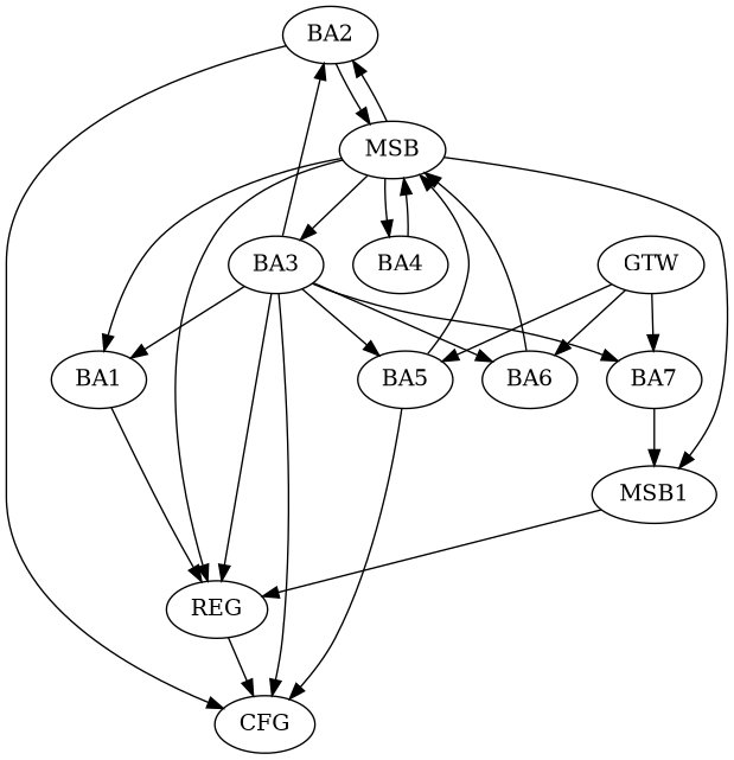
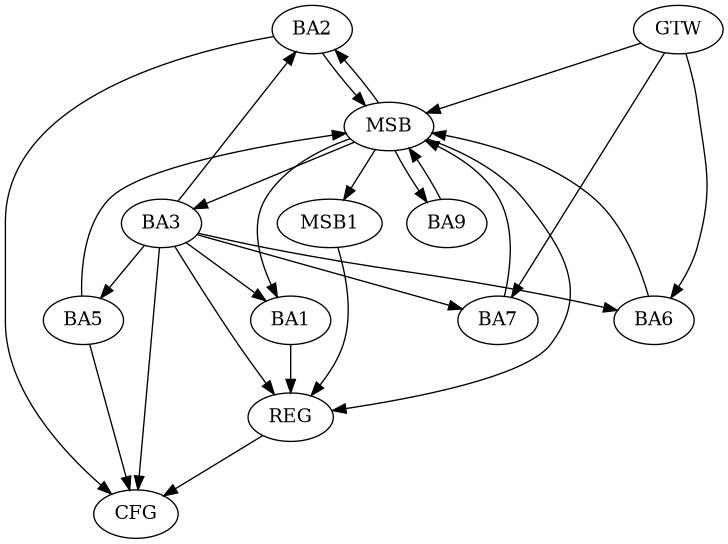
  strict digraph {
    n1 [label=BA1]
    n2 [label=REG]
    n3 [label=CFG]
    n4 [label=BA2]
    n5 [label=MSB]
    n6 [label=BA3]
-   n7 [label=BA4]
+   n7 [label=BA9]
    n8 [label=MSB1]
    n9 [label=BA5]
    n10 [label=BA6]
    n11 [label=BA7]
    n12 [label=GTW]
    n1 -> n2
    n2 -> n3
    n4 -> n3
    n4 -> n5
    n5 -> n1
    n5 -> n2
    n5 -> n4
    n5 -> n6
    n5 -> n7
    n5 -> n8
    n6 -> n1
    n6 -> n2
    n6 -> n3
    n6 -> n4
    n6 -> n9
    n6 -> n10
    n6 -> n11
    n7 -> n5
    n8 -> n2
    n9 -> n3
    n9 -> n5
    n10 -> n5
-   n11 -> n8
-   n12 -> n9
+   n11 -> n5
+   n12 -> n5
    n12 -> n10
    n12 -> n11
  }
